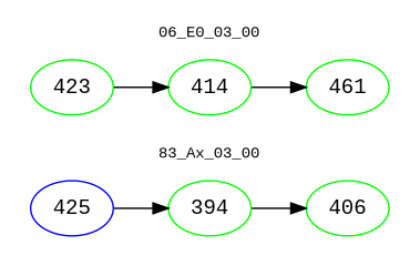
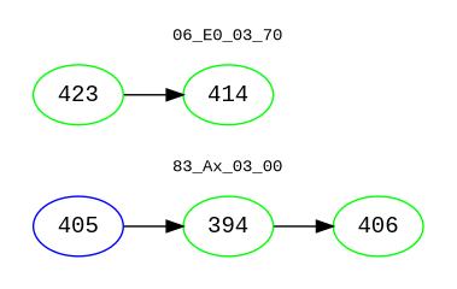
  digraph {
    fontname="Liberation Mono"
    rankdir=LR
    node [color=green fontname="Liberation Mono"]
    edge [color=black fontname="Liberation Mono"]
-   n1 [color=blue label=425]
+   n1 [color=blue label=405]
    n2 [label=394]
    n3 [label=406]
    n4 [label=423]
    n5 [label=414]
-   n6 [label=461]
    subgraph cluster_1 {
      color=white
      fontsize=10
      label="83_Ax_03_00"
      n1
      n2
      n3
    }
    subgraph cluster_2 {
      color=white
      fontsize=10
-     label="06_E0_03_00"
+     label="06_E0_03_70"
      n4
      n5
-     n6
    }
    n1 -> n2
    n2 -> n3
    n4 -> n5
-   n5 -> n6
  }
